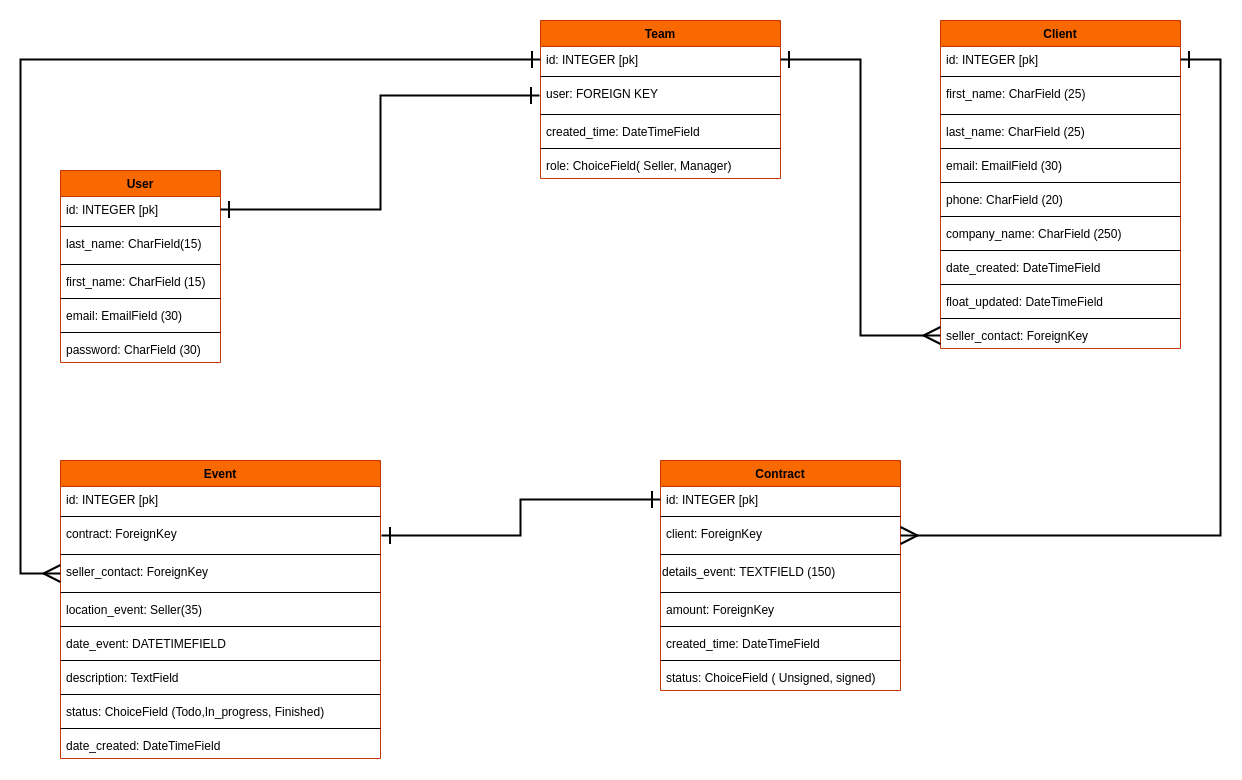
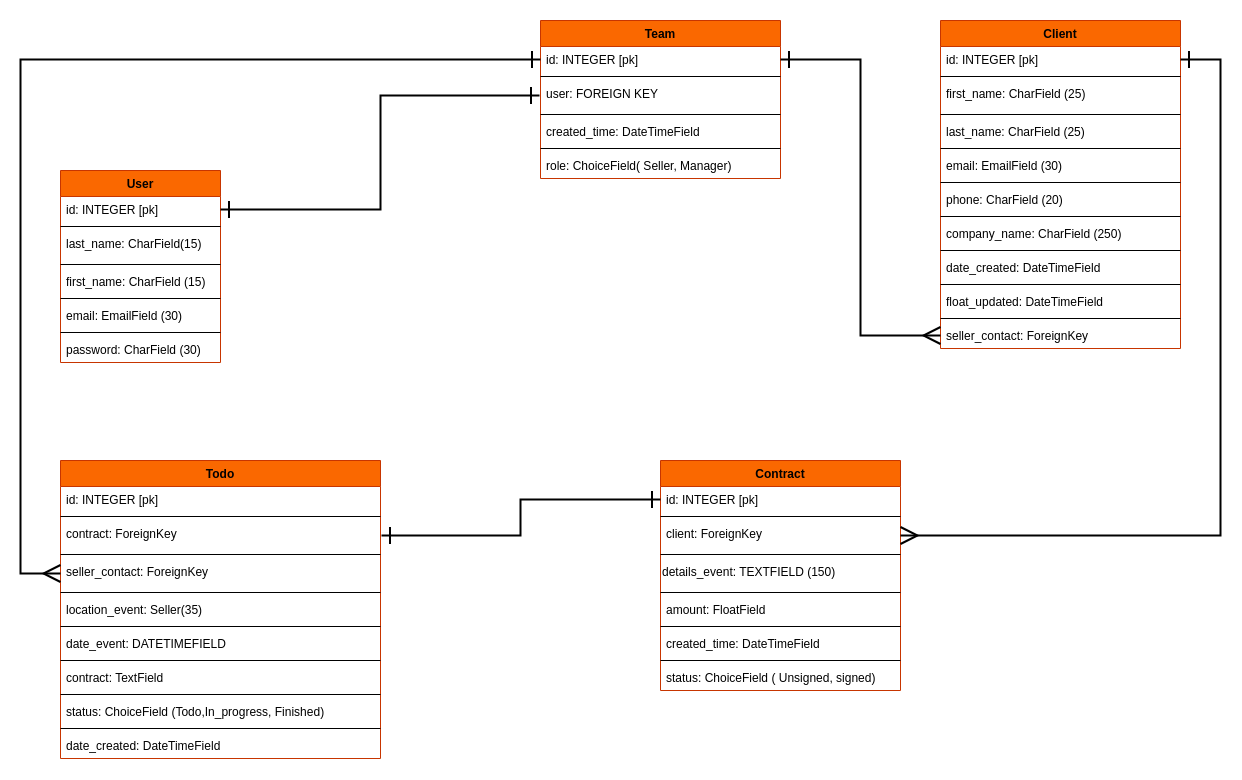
  <mxCell id="0" />
  <mxCell id="1" parent="0" />
  <mxCell id="2" value="Contract" style="swimlane;fontStyle=1;align=center;verticalAlign=top;childLayout=stackLayout;horizontal=1;startSize=26;horizontalStack=0;resizeParent=1;resizeParentMax=0;resizeLast=0;collapsible=1;marginBottom=0;fillColor=#fa6800;strokeColor=#C73500;fontColor=#000000;" vertex="1" parent="1"><mxGeometry x="660" y="460" width="240" height="230" as="geometry" /></mxCell>
  <mxCell id="3" value="id: INTEGER [pk]" style="text;strokeColor=none;fillColor=none;align=left;verticalAlign=top;spacingLeft=4;spacingRight=4;overflow=hidden;rotatable=0;points=[[0,0.5],[1,0.5]];portConstraint=eastwest;" vertex="1" parent="2"><mxGeometry y="26" width="240" height="26" as="geometry" /></mxCell>
  <mxCell id="4" value="" style="line;strokeWidth=1;fillColor=none;align=left;verticalAlign=middle;spacingTop=-1;spacingLeft=3;spacingRight=3;rotatable=0;labelPosition=right;points=[];portConstraint=eastwest;" vertex="1" parent="2"><mxGeometry y="52" width="240" height="8" as="geometry" /></mxCell>
  <mxCell id="5" value="client: ForeignKey" style="text;strokeColor=none;fillColor=none;align=left;verticalAlign=top;spacingLeft=4;spacingRight=4;overflow=hidden;rotatable=0;points=[[0,0.5],[1,0.5]];portConstraint=eastwest;" vertex="1" parent="2"><mxGeometry y="60" width="240" height="30" as="geometry" /></mxCell>
  <mxCell id="6" value="" style="line;strokeWidth=1;fillColor=none;align=left;verticalAlign=middle;spacingTop=-1;spacingLeft=3;spacingRight=3;rotatable=0;labelPosition=right;points=[];portConstraint=eastwest;" vertex="1" parent="2"><mxGeometry y="90" width="240" height="8" as="geometry" /></mxCell>
  <mxCell id="7" value="&lt;span style=&quot;color: rgb(0, 0, 0); font-family: helvetica; font-size: 12px; font-style: normal; font-weight: 400; letter-spacing: normal; text-align: left; text-indent: 0px; text-transform: none; word-spacing: 0px; background-color: rgb(255, 255, 255); display: inline; float: none;&quot;&gt;details_event: TEXTFIELD (150)&lt;/span&gt;" style="text;whiteSpace=wrap;html=1;" vertex="1" parent="2"><mxGeometry y="98" width="240" height="30" as="geometry" /></mxCell>
  <mxCell id="8" value="" style="line;strokeWidth=1;fillColor=none;align=left;verticalAlign=middle;spacingTop=-1;spacingLeft=3;spacingRight=3;rotatable=0;labelPosition=right;points=[];portConstraint=eastwest;" vertex="1" parent="2"><mxGeometry y="128" width="240" height="8" as="geometry" /></mxCell>
- <mxCell id="9" value="amount: ForeignKey" style="text;strokeColor=none;fillColor=none;align=left;verticalAlign=top;spacingLeft=4;spacingRight=4;overflow=hidden;rotatable=0;points=[[0,0.5],[1,0.5]];portConstraint=eastwest;" vertex="1" parent="2"><mxGeometry y="136" width="240" height="26" as="geometry" /></mxCell>
+ <mxCell id="9" value="amount: FloatField" style="text;strokeColor=none;fillColor=none;align=left;verticalAlign=top;spacingLeft=4;spacingRight=4;overflow=hidden;rotatable=0;points=[[0,0.5],[1,0.5]];portConstraint=eastwest;" vertex="1" parent="2"><mxGeometry y="136" width="240" height="26" as="geometry" /></mxCell>
  <mxCell id="10" value="" style="line;strokeWidth=1;fillColor=none;align=left;verticalAlign=middle;spacingTop=-1;spacingLeft=3;spacingRight=3;rotatable=0;labelPosition=right;points=[];portConstraint=eastwest;" vertex="1" parent="2"><mxGeometry y="162" width="240" height="8" as="geometry" /></mxCell>
  <mxCell id="11" value="created_time: DateTimeField" style="text;strokeColor=none;fillColor=none;align=left;verticalAlign=top;spacingLeft=4;spacingRight=4;overflow=hidden;rotatable=0;points=[[0,0.5],[1,0.5]];portConstraint=eastwest;" vertex="1" parent="2"><mxGeometry y="170" width="240" height="26" as="geometry" /></mxCell>
  <mxCell id="12" value="" style="line;strokeWidth=1;fillColor=none;align=left;verticalAlign=middle;spacingTop=-1;spacingLeft=3;spacingRight=3;rotatable=0;labelPosition=right;points=[];portConstraint=eastwest;" vertex="1" parent="2"><mxGeometry y="196" width="240" height="8" as="geometry" /></mxCell>
  <mxCell id="13" value="status: ChoiceField ( Unsigned, signed)" style="text;strokeColor=none;fillColor=none;align=left;verticalAlign=top;spacingLeft=4;spacingRight=4;overflow=hidden;rotatable=0;points=[[0,0.5],[1,0.5]];portConstraint=eastwest;" vertex="1" parent="2"><mxGeometry y="204" width="240" height="26" as="geometry" /></mxCell>
  <mxCell id="14" value="User" style="swimlane;fontStyle=1;align=center;verticalAlign=top;childLayout=stackLayout;horizontal=1;startSize=26;horizontalStack=0;resizeParent=1;resizeParentMax=0;resizeLast=0;collapsible=1;marginBottom=0;fillColor=#fa6800;strokeColor=#C73500;fontColor=#000000;" vertex="1" parent="1"><mxGeometry x="60" y="170" width="160" height="192" as="geometry" /></mxCell>
  <mxCell id="15" value="id: INTEGER [pk]" style="text;strokeColor=none;fillColor=none;align=left;verticalAlign=top;spacingLeft=4;spacingRight=4;overflow=hidden;rotatable=0;points=[[0,0.5],[1,0.5]];portConstraint=eastwest;" vertex="1" parent="14"><mxGeometry y="26" width="160" height="26" as="geometry" /></mxCell>
  <mxCell id="16" value="" style="line;strokeWidth=1;fillColor=none;align=left;verticalAlign=middle;spacingTop=-1;spacingLeft=3;spacingRight=3;rotatable=0;labelPosition=right;points=[];portConstraint=eastwest;" vertex="1" parent="14"><mxGeometry y="52" width="160" height="8" as="geometry" /></mxCell>
  <mxCell id="17" value="last_name: CharField(15)&#10;" style="text;strokeColor=none;fillColor=none;align=left;verticalAlign=top;spacingLeft=4;spacingRight=4;overflow=hidden;rotatable=0;points=[[0,0.5],[1,0.5]];portConstraint=eastwest;" vertex="1" parent="14"><mxGeometry y="60" width="160" height="30" as="geometry" /></mxCell>
  <mxCell id="18" value="" style="line;strokeWidth=1;fillColor=none;align=left;verticalAlign=middle;spacingTop=-1;spacingLeft=3;spacingRight=3;rotatable=0;labelPosition=right;points=[];portConstraint=eastwest;" vertex="1" parent="14"><mxGeometry y="90" width="160" height="8" as="geometry" /></mxCell>
  <mxCell id="19" value="first_name: CharField (15)&#10;" style="text;strokeColor=none;fillColor=none;align=left;verticalAlign=top;spacingLeft=4;spacingRight=4;overflow=hidden;rotatable=0;points=[[0,0.5],[1,0.5]];portConstraint=eastwest;" vertex="1" parent="14"><mxGeometry y="98" width="160" height="26" as="geometry" /></mxCell>
  <mxCell id="20" value="" style="line;strokeWidth=1;fillColor=none;align=left;verticalAlign=middle;spacingTop=-1;spacingLeft=3;spacingRight=3;rotatable=0;labelPosition=right;points=[];portConstraint=eastwest;" vertex="1" parent="14"><mxGeometry y="124" width="160" height="8" as="geometry" /></mxCell>
  <mxCell id="21" value="email: EmailField (30)&#10;&#10;&lt;span style=&quot;color: rgb(0, 0, 0); font-family: helvetica; font-size: 12px; font-style: normal; font-weight: 400; letter-spacing: normal; text-align: left; text-indent: 0px; text-transform: none; word-spacing: 0px; background-color: rgb(255, 255, 255); display: inline; float: none;&quot;&gt;email: EmailField (30)&lt;/span&gt;&#10;&#10;" style="text;strokeColor=none;fillColor=none;align=left;verticalAlign=top;spacingLeft=4;spacingRight=4;overflow=hidden;rotatable=0;points=[[0,0.5],[1,0.5]];portConstraint=eastwest;" vertex="1" parent="14"><mxGeometry y="132" width="160" height="26" as="geometry" /></mxCell>
  <mxCell id="22" value="" style="line;strokeWidth=1;fillColor=none;align=left;verticalAlign=middle;spacingTop=-1;spacingLeft=3;spacingRight=3;rotatable=0;labelPosition=right;points=[];portConstraint=eastwest;" vertex="1" parent="14"><mxGeometry y="158" width="160" height="8" as="geometry" /></mxCell>
  <mxCell id="23" value="password: CharField (30)" style="text;strokeColor=none;fillColor=none;align=left;verticalAlign=top;spacingLeft=4;spacingRight=4;overflow=hidden;rotatable=0;points=[[0,0.5],[1,0.5]];portConstraint=eastwest;" vertex="1" parent="14"><mxGeometry y="166" width="160" height="26" as="geometry" /></mxCell>
  <mxCell id="24" value="Team" style="swimlane;fontStyle=1;align=center;verticalAlign=top;childLayout=stackLayout;horizontal=1;startSize=26;horizontalStack=0;resizeParent=1;resizeParentMax=0;resizeLast=0;collapsible=1;marginBottom=0;fillColor=#fa6800;strokeColor=#C73500;fontColor=#000000;" vertex="1" parent="1"><mxGeometry x="540" y="20" width="240" height="158" as="geometry" /></mxCell>
  <mxCell id="25" value="id: INTEGER [pk]" style="text;strokeColor=none;fillColor=none;align=left;verticalAlign=top;spacingLeft=4;spacingRight=4;overflow=hidden;rotatable=0;points=[[0,0.5],[1,0.5]];portConstraint=eastwest;" vertex="1" parent="24"><mxGeometry y="26" width="240" height="26" as="geometry" /></mxCell>
  <mxCell id="26" value="" style="line;strokeWidth=1;fillColor=none;align=left;verticalAlign=middle;spacingTop=-1;spacingLeft=3;spacingRight=3;rotatable=0;labelPosition=right;points=[];portConstraint=eastwest;" vertex="1" parent="24"><mxGeometry y="52" width="240" height="8" as="geometry" /></mxCell>
  <mxCell id="27" value="user: FOREIGN KEY" style="text;strokeColor=none;fillColor=none;align=left;verticalAlign=top;spacingLeft=4;spacingRight=4;overflow=hidden;rotatable=0;points=[[0,0.5],[1,0.5]];portConstraint=eastwest;" vertex="1" parent="24"><mxGeometry y="60" width="240" height="30" as="geometry" /></mxCell>
  <mxCell id="28" value="" style="line;strokeWidth=1;fillColor=none;align=left;verticalAlign=middle;spacingTop=-1;spacingLeft=3;spacingRight=3;rotatable=0;labelPosition=right;points=[];portConstraint=eastwest;" vertex="1" parent="24"><mxGeometry y="90" width="240" height="8" as="geometry" /></mxCell>
  <mxCell id="29" value="created_time: DateTimeField" style="text;strokeColor=none;fillColor=none;align=left;verticalAlign=top;spacingLeft=4;spacingRight=4;overflow=hidden;rotatable=0;points=[[0,0.5],[1,0.5]];portConstraint=eastwest;" vertex="1" parent="24"><mxGeometry y="98" width="240" height="26" as="geometry" /></mxCell>
  <mxCell id="30" value="" style="line;strokeWidth=1;fillColor=none;align=left;verticalAlign=middle;spacingTop=-1;spacingLeft=3;spacingRight=3;rotatable=0;labelPosition=right;points=[];portConstraint=eastwest;" vertex="1" parent="24"><mxGeometry y="124" width="240" height="8" as="geometry" /></mxCell>
  <mxCell id="31" value="role: ChoiceField( Seller, Manager)" style="text;strokeColor=none;fillColor=none;align=left;verticalAlign=top;spacingLeft=4;spacingRight=4;overflow=hidden;rotatable=0;points=[[0,0.5],[1,0.5]];portConstraint=eastwest;" vertex="1" parent="24"><mxGeometry y="132" width="240" height="26" as="geometry" /></mxCell>
  <mxCell id="32" value="Client&#10;" style="swimlane;fontStyle=1;align=center;verticalAlign=top;childLayout=stackLayout;horizontal=1;startSize=26;horizontalStack=0;resizeParent=1;resizeParentMax=0;resizeLast=0;collapsible=1;marginBottom=0;fillColor=#fa6800;strokeColor=#C73500;fontColor=#000000;" vertex="1" parent="1"><mxGeometry x="940" y="20" width="240" height="328" as="geometry" /></mxCell>
  <mxCell id="33" value="id: INTEGER [pk]" style="text;strokeColor=none;fillColor=none;align=left;verticalAlign=top;spacingLeft=4;spacingRight=4;overflow=hidden;rotatable=0;points=[[0,0.5],[1,0.5]];portConstraint=eastwest;" vertex="1" parent="32"><mxGeometry y="26" width="240" height="26" as="geometry" /></mxCell>
  <mxCell id="34" value="" style="line;strokeWidth=1;fillColor=none;align=left;verticalAlign=middle;spacingTop=-1;spacingLeft=3;spacingRight=3;rotatable=0;labelPosition=right;points=[];portConstraint=eastwest;" vertex="1" parent="32"><mxGeometry y="52" width="240" height="8" as="geometry" /></mxCell>
  <mxCell id="35" value="first_name: CharField (25)" style="text;strokeColor=none;fillColor=none;align=left;verticalAlign=top;spacingLeft=4;spacingRight=4;overflow=hidden;rotatable=0;points=[[0,0.5],[1,0.5]];portConstraint=eastwest;" vertex="1" parent="32"><mxGeometry y="60" width="240" height="30" as="geometry" /></mxCell>
  <mxCell id="36" value="" style="line;strokeWidth=1;fillColor=none;align=left;verticalAlign=middle;spacingTop=-1;spacingLeft=3;spacingRight=3;rotatable=0;labelPosition=right;points=[];portConstraint=eastwest;" vertex="1" parent="32"><mxGeometry y="90" width="240" height="8" as="geometry" /></mxCell>
  <mxCell id="37" value="last_name: CharField (25)" style="text;strokeColor=none;fillColor=none;align=left;verticalAlign=top;spacingLeft=4;spacingRight=4;overflow=hidden;rotatable=0;points=[[0,0.5],[1,0.5]];portConstraint=eastwest;" vertex="1" parent="32"><mxGeometry y="98" width="240" height="26" as="geometry" /></mxCell>
  <mxCell id="38" value="" style="line;strokeWidth=1;fillColor=none;align=left;verticalAlign=middle;spacingTop=-1;spacingLeft=3;spacingRight=3;rotatable=0;labelPosition=right;points=[];portConstraint=eastwest;" vertex="1" parent="32"><mxGeometry y="124" width="240" height="8" as="geometry" /></mxCell>
  <mxCell id="39" value="email: EmailField (30)&#10;&#10;&lt;span style=&quot;color: rgb(0, 0, 0); font-family: helvetica; font-size: 12px; font-style: normal; font-weight: 400; letter-spacing: normal; text-align: left; text-indent: 0px; text-transform: none; word-spacing: 0px; background-color: rgb(255, 255, 255); display: inline; float: none;&quot;&gt;email: EmailField (30)&lt;/span&gt;&#10;&#10;" style="text;strokeColor=none;fillColor=none;align=left;verticalAlign=top;spacingLeft=4;spacingRight=4;overflow=hidden;rotatable=0;points=[[0,0.5],[1,0.5]];portConstraint=eastwest;" vertex="1" parent="32"><mxGeometry y="132" width="240" height="26" as="geometry" /></mxCell>
  <mxCell id="40" value="" style="line;strokeWidth=1;fillColor=none;align=left;verticalAlign=middle;spacingTop=-1;spacingLeft=3;spacingRight=3;rotatable=0;labelPosition=right;points=[];portConstraint=eastwest;" vertex="1" parent="32"><mxGeometry y="158" width="240" height="8" as="geometry" /></mxCell>
  <mxCell id="41" value="phone: CharField (20)" style="text;strokeColor=none;fillColor=none;align=left;verticalAlign=top;spacingLeft=4;spacingRight=4;overflow=hidden;rotatable=0;points=[[0,0.5],[1,0.5]];portConstraint=eastwest;" vertex="1" parent="32"><mxGeometry y="166" width="240" height="26" as="geometry" /></mxCell>
  <mxCell id="42" value="" style="line;strokeWidth=1;fillColor=none;align=left;verticalAlign=middle;spacingTop=-1;spacingLeft=3;spacingRight=3;rotatable=0;labelPosition=right;points=[];portConstraint=eastwest;" vertex="1" parent="32"><mxGeometry y="192" width="240" height="8" as="geometry" /></mxCell>
  <mxCell id="43" value="company_name: CharField (250)" style="text;strokeColor=none;fillColor=none;align=left;verticalAlign=top;spacingLeft=4;spacingRight=4;overflow=hidden;rotatable=0;points=[[0,0.5],[1,0.5]];portConstraint=eastwest;" vertex="1" parent="32"><mxGeometry y="200" width="240" height="26" as="geometry" /></mxCell>
  <mxCell id="44" value="" style="line;strokeWidth=1;fillColor=none;align=left;verticalAlign=middle;spacingTop=-1;spacingLeft=3;spacingRight=3;rotatable=0;labelPosition=right;points=[];portConstraint=eastwest;" vertex="1" parent="32"><mxGeometry y="226" width="240" height="8" as="geometry" /></mxCell>
  <mxCell id="45" value="date_created: DateTimeField" style="text;strokeColor=none;fillColor=none;align=left;verticalAlign=top;spacingLeft=4;spacingRight=4;overflow=hidden;rotatable=0;points=[[0,0.5],[1,0.5]];portConstraint=eastwest;" vertex="1" parent="32"><mxGeometry y="234" width="240" height="26" as="geometry" /></mxCell>
  <mxCell id="46" value="" style="line;strokeWidth=1;fillColor=none;align=left;verticalAlign=middle;spacingTop=-1;spacingLeft=3;spacingRight=3;rotatable=0;labelPosition=right;points=[];portConstraint=eastwest;" vertex="1" parent="32"><mxGeometry y="260" width="240" height="8" as="geometry" /></mxCell>
  <mxCell id="47" value="float_updated: DateTimeField" style="text;strokeColor=none;fillColor=none;align=left;verticalAlign=top;spacingLeft=4;spacingRight=4;overflow=hidden;rotatable=0;points=[[0,0.5],[1,0.5]];portConstraint=eastwest;" vertex="1" parent="32"><mxGeometry y="268" width="240" height="26" as="geometry" /></mxCell>
  <mxCell id="48" value="" style="line;strokeWidth=1;fillColor=none;align=left;verticalAlign=middle;spacingTop=-1;spacingLeft=3;spacingRight=3;rotatable=0;labelPosition=right;points=[];portConstraint=eastwest;fontStyle=1" vertex="1" parent="32"><mxGeometry y="294" width="240" height="8" as="geometry" /></mxCell>
  <mxCell id="49" value="seller_contact: ForeignKey" style="text;strokeColor=none;fillColor=none;align=left;verticalAlign=top;spacingLeft=4;spacingRight=4;overflow=hidden;rotatable=0;points=[[0,0.5],[1,0.5]];portConstraint=eastwest;" vertex="1" parent="32"><mxGeometry y="302" width="240" height="26" as="geometry" /></mxCell>
- <mxCell id="50" value="Event&#10;" style="swimlane;fontStyle=1;align=center;verticalAlign=top;childLayout=stackLayout;horizontal=1;startSize=26;horizontalStack=0;resizeParent=1;resizeParentMax=0;resizeLast=0;collapsible=1;marginBottom=0;fillColor=#fa6800;strokeColor=#C73500;fontColor=#000000;" vertex="1" parent="1"><mxGeometry x="60" y="460" width="320" height="298" as="geometry" /></mxCell>
+ <mxCell id="50" value="Todo&#10;" style="swimlane;fontStyle=1;align=center;verticalAlign=top;childLayout=stackLayout;horizontal=1;startSize=26;horizontalStack=0;resizeParent=1;resizeParentMax=0;resizeLast=0;collapsible=1;marginBottom=0;fillColor=#fa6800;strokeColor=#C73500;fontColor=#000000;" vertex="1" parent="1"><mxGeometry x="60" y="460" width="320" height="298" as="geometry" /></mxCell>
  <mxCell id="51" value="id: INTEGER [pk]" style="text;strokeColor=none;fillColor=none;align=left;verticalAlign=top;spacingLeft=4;spacingRight=4;overflow=hidden;rotatable=0;points=[[0,0.5],[1,0.5]];portConstraint=eastwest;" vertex="1" parent="50"><mxGeometry y="26" width="320" height="26" as="geometry" /></mxCell>
  <mxCell id="52" value="" style="line;strokeWidth=1;fillColor=none;align=left;verticalAlign=middle;spacingTop=-1;spacingLeft=3;spacingRight=3;rotatable=0;labelPosition=right;points=[];portConstraint=eastwest;" vertex="1" parent="50"><mxGeometry y="52" width="320" height="8" as="geometry" /></mxCell>
  <mxCell id="53" value="contract: ForeignKey" style="text;strokeColor=none;fillColor=none;align=left;verticalAlign=top;spacingLeft=4;spacingRight=4;overflow=hidden;rotatable=0;points=[[0,0.5],[1,0.5]];portConstraint=eastwest;" vertex="1" parent="50"><mxGeometry y="60" width="320" height="30" as="geometry" /></mxCell>
  <mxCell id="54" value="" style="line;strokeWidth=1;fillColor=none;align=left;verticalAlign=middle;spacingTop=-1;spacingLeft=3;spacingRight=3;rotatable=0;labelPosition=right;points=[];portConstraint=eastwest;" vertex="1" parent="50"><mxGeometry y="90" width="320" height="8" as="geometry" /></mxCell>
  <mxCell id="55" value="seller_contact: ForeignKey" style="text;strokeColor=none;fillColor=none;align=left;verticalAlign=top;spacingLeft=4;spacingRight=4;overflow=hidden;rotatable=0;points=[[0,0.5],[1,0.5]];portConstraint=eastwest;" vertex="1" parent="50"><mxGeometry y="98" width="320" height="30" as="geometry" /></mxCell>
  <mxCell id="56" value="" style="line;strokeWidth=1;fillColor=none;align=left;verticalAlign=middle;spacingTop=-1;spacingLeft=3;spacingRight=3;rotatable=0;labelPosition=right;points=[];portConstraint=eastwest;" vertex="1" parent="50"><mxGeometry y="128" width="320" height="8" as="geometry" /></mxCell>
  <mxCell id="57" value="location_event: Seller(35)&#10;" style="text;strokeColor=none;fillColor=none;align=left;verticalAlign=top;spacingLeft=4;spacingRight=4;overflow=hidden;rotatable=0;points=[[0,0.5],[1,0.5]];portConstraint=eastwest;" vertex="1" parent="50"><mxGeometry y="136" width="320" height="26" as="geometry" /></mxCell>
  <mxCell id="58" value="" style="line;strokeWidth=1;fillColor=none;align=left;verticalAlign=middle;spacingTop=-1;spacingLeft=3;spacingRight=3;rotatable=0;labelPosition=right;points=[];portConstraint=eastwest;" vertex="1" parent="50"><mxGeometry y="162" width="320" height="8" as="geometry" /></mxCell>
  <mxCell id="59" value="date_event: DATETIMEFIELD&#10;" style="text;strokeColor=none;fillColor=none;align=left;verticalAlign=top;spacingLeft=4;spacingRight=4;overflow=hidden;rotatable=0;points=[[0,0.5],[1,0.5]];portConstraint=eastwest;" vertex="1" parent="50"><mxGeometry y="170" width="320" height="26" as="geometry" /></mxCell>
  <mxCell id="60" value="" style="line;strokeWidth=1;fillColor=none;align=left;verticalAlign=middle;spacingTop=-1;spacingLeft=3;spacingRight=3;rotatable=0;labelPosition=right;points=[];portConstraint=eastwest;fontStyle=1" vertex="1" parent="50"><mxGeometry y="196" width="320" height="8" as="geometry" /></mxCell>
- <mxCell id="61" value="description: TextField" style="text;strokeColor=none;fillColor=none;align=left;verticalAlign=top;spacingLeft=4;spacingRight=4;overflow=hidden;rotatable=0;points=[[0,0.5],[1,0.5]];portConstraint=eastwest;" vertex="1" parent="50"><mxGeometry y="204" width="320" height="26" as="geometry" /></mxCell>
+ <mxCell id="61" value="contract: TextField" style="text;strokeColor=none;fillColor=none;align=left;verticalAlign=top;spacingLeft=4;spacingRight=4;overflow=hidden;rotatable=0;points=[[0,0.5],[1,0.5]];portConstraint=eastwest;" vertex="1" parent="50"><mxGeometry y="204" width="320" height="26" as="geometry" /></mxCell>
  <mxCell id="62" value="" style="line;strokeWidth=1;fillColor=none;align=left;verticalAlign=middle;spacingTop=-1;spacingLeft=3;spacingRight=3;rotatable=0;labelPosition=right;points=[];portConstraint=eastwest;" vertex="1" parent="50"><mxGeometry y="230" width="320" height="8" as="geometry" /></mxCell>
  <mxCell id="63" value="status: ChoiceField (Todo,In_progress, Finished)" style="text;strokeColor=none;fillColor=none;align=left;verticalAlign=top;spacingLeft=4;spacingRight=4;overflow=hidden;rotatable=0;points=[[0,0.5],[1,0.5]];portConstraint=eastwest;" vertex="1" parent="50"><mxGeometry y="238" width="320" height="26" as="geometry" /></mxCell>
  <mxCell id="64" value="" style="line;strokeWidth=1;fillColor=none;align=left;verticalAlign=middle;spacingTop=-1;spacingLeft=3;spacingRight=3;rotatable=0;labelPosition=right;points=[];portConstraint=eastwest;" vertex="1" parent="50"><mxGeometry y="264" width="320" height="8" as="geometry" /></mxCell>
  <mxCell id="65" value="date_created: DateTimeField" style="text;strokeColor=none;fillColor=none;align=left;verticalAlign=top;spacingLeft=4;spacingRight=4;overflow=hidden;rotatable=0;points=[[0,0.5],[1,0.5]];portConstraint=eastwest;" vertex="1" parent="50"><mxGeometry y="272" width="320" height="26" as="geometry" /></mxCell>
  <mxCell id="66" style="edgeStyle=orthogonalEdgeStyle;rounded=0;orthogonalLoop=1;jettySize=auto;html=1;exitX=1;exitY=0.5;exitDx=0;exitDy=0;endArrow=ERone;endFill=0;startArrow=ERone;startFill=0;strokeWidth=2;targetPerimeterSpacing=1;jumpSize=12;startSize=14;endSize=14;" edge="1" parent="1" source="15" target="27"><mxGeometry relative="1" as="geometry" /></mxCell>
  <mxCell id="67" style="edgeStyle=orthogonalEdgeStyle;rounded=0;jumpSize=12;orthogonalLoop=1;jettySize=auto;html=1;exitX=1;exitY=0.5;exitDx=0;exitDy=0;entryX=1;entryY=0.5;entryDx=0;entryDy=0;startArrow=ERone;startFill=0;endArrow=ERmany;endFill=0;startSize=14;endSize=14;targetPerimeterSpacing=1;strokeWidth=2;" edge="1" parent="1" source="33" target="5"><mxGeometry relative="1" as="geometry"><Array as="points"><mxPoint x="1220" y="59" /><mxPoint x="1220" y="535" /></Array></mxGeometry></mxCell>
  <mxCell id="68" style="edgeStyle=orthogonalEdgeStyle;rounded=0;jumpSize=12;orthogonalLoop=1;jettySize=auto;html=1;exitX=1;exitY=0.5;exitDx=0;exitDy=0;entryX=0;entryY=0.5;entryDx=0;entryDy=0;startArrow=ERone;startFill=0;endArrow=ERmany;endFill=0;startSize=14;endSize=14;targetPerimeterSpacing=1;strokeWidth=2;" edge="1" parent="1" source="25" target="49"><mxGeometry relative="1" as="geometry"><Array as="points"><mxPoint x="860" y="59" /><mxPoint x="860" y="335" /></Array></mxGeometry></mxCell>
  <mxCell id="69" style="edgeStyle=orthogonalEdgeStyle;rounded=0;jumpSize=12;orthogonalLoop=1;jettySize=auto;html=1;exitX=0;exitY=0.5;exitDx=0;exitDy=0;startArrow=ERone;startFill=0;endArrow=ERone;endFill=0;startSize=14;endSize=14;targetPerimeterSpacing=1;strokeWidth=2;" edge="1" parent="1" source="3" target="53"><mxGeometry relative="1" as="geometry" /></mxCell>
  <mxCell id="70" style="edgeStyle=orthogonalEdgeStyle;rounded=0;jumpSize=12;orthogonalLoop=1;jettySize=auto;html=1;exitX=0;exitY=0.5;exitDx=0;exitDy=0;entryX=0;entryY=0.5;entryDx=0;entryDy=0;startArrow=ERone;startFill=0;endArrow=ERmany;endFill=0;startSize=14;endSize=14;targetPerimeterSpacing=1;strokeWidth=2;" edge="1" parent="1" source="25" target="55"><mxGeometry relative="1" as="geometry"><Array as="points"><mxPoint x="20" y="59" /><mxPoint x="20" y="573" /></Array></mxGeometry></mxCell>
